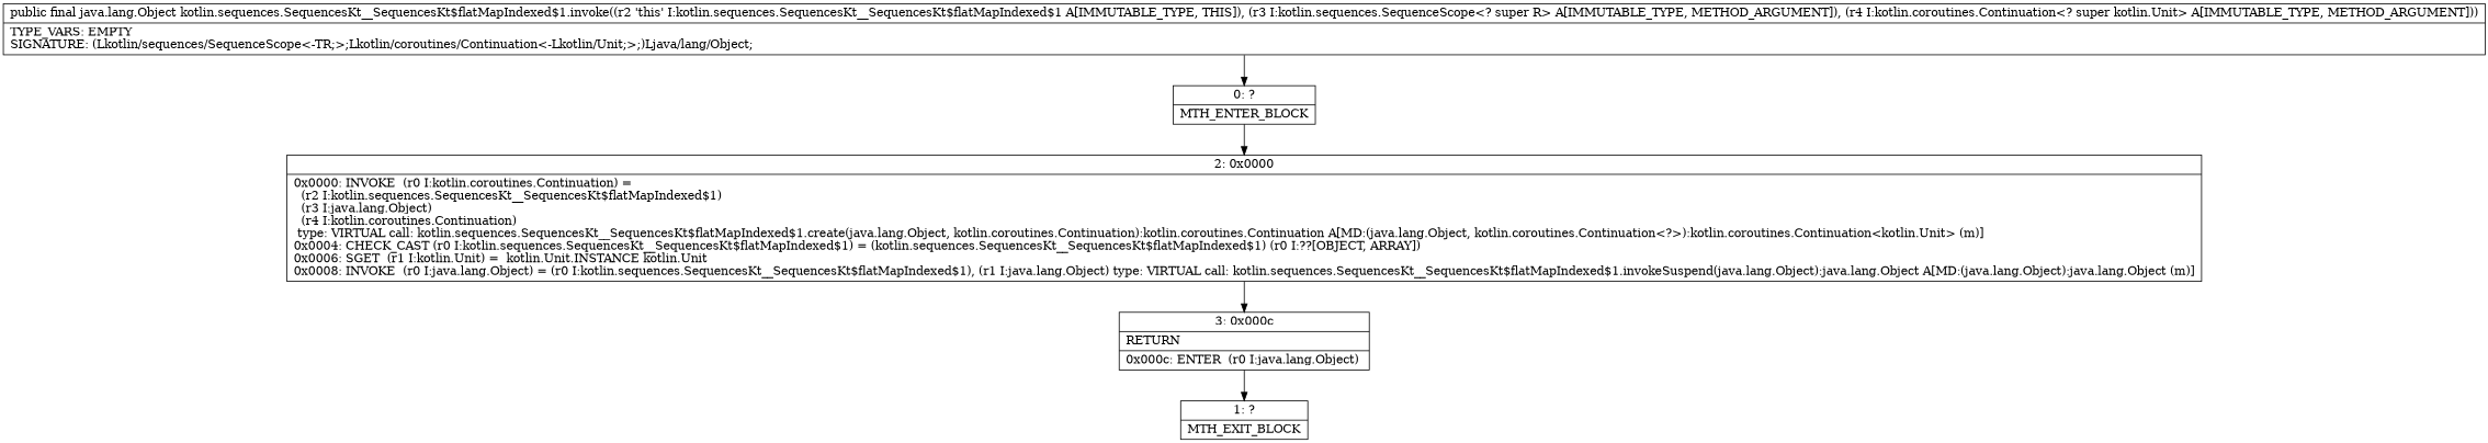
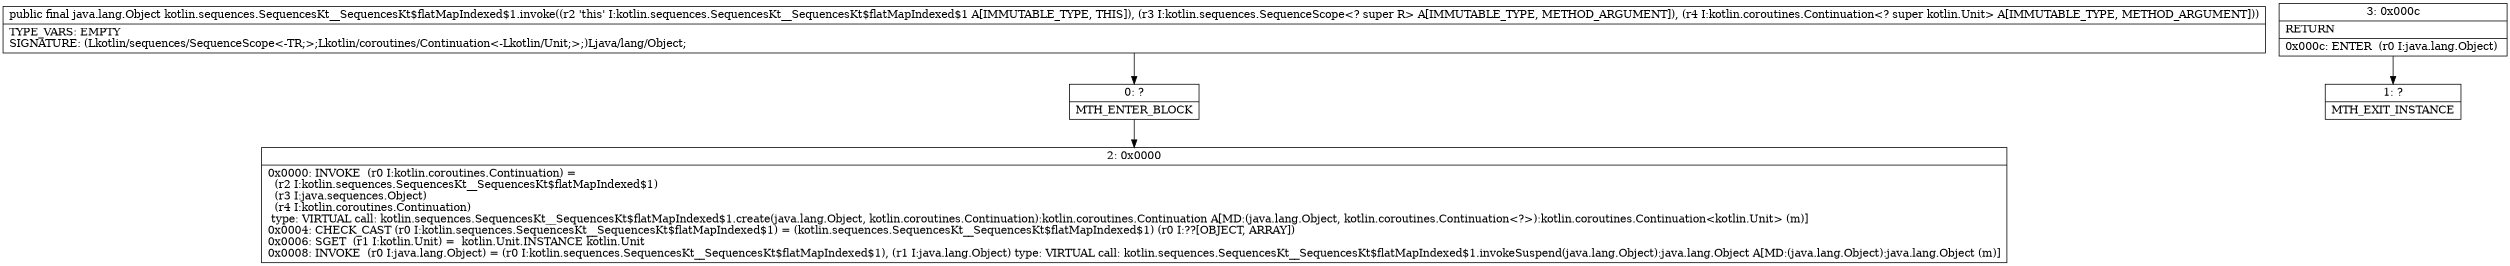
  digraph {
    node [shape=record]
    n1 [label="{0\:\ ?|MTH_ENTER_BLOCK\l}"]
-   n2 [label="{2\:\ 0x0000|0x0000: INVOKE  (r0 I:kotlin.coroutines.Continuation) = \l  (r2 I:kotlin.sequences.SequencesKt__SequencesKt$flatMapIndexed$1)\l  (r3 I:java.lang.Object)\l  (r4 I:kotlin.coroutines.Continuation)\l type: VIRTUAL call: kotlin.sequences.SequencesKt__SequencesKt$flatMapIndexed$1.create(java.lang.Object, kotlin.coroutines.Continuation):kotlin.coroutines.Continuation A[MD:(java.lang.Object, kotlin.coroutines.Continuation\<?\>):kotlin.coroutines.Continuation\<kotlin.Unit\> (m)]\l0x0004: CHECK_CAST (r0 I:kotlin.sequences.SequencesKt__SequencesKt$flatMapIndexed$1) = (kotlin.sequences.SequencesKt__SequencesKt$flatMapIndexed$1) (r0 I:??[OBJECT, ARRAY]) \l0x0006: SGET  (r1 I:kotlin.Unit) =  kotlin.Unit.INSTANCE kotlin.Unit \l0x0008: INVOKE  (r0 I:java.lang.Object) = (r0 I:kotlin.sequences.SequencesKt__SequencesKt$flatMapIndexed$1), (r1 I:java.lang.Object) type: VIRTUAL call: kotlin.sequences.SequencesKt__SequencesKt$flatMapIndexed$1.invokeSuspend(java.lang.Object):java.lang.Object A[MD:(java.lang.Object):java.lang.Object (m)]\l}"]
+   n2 [label="{2\:\ 0x0000|0x0000: INVOKE  (r0 I:kotlin.coroutines.Continuation) = \l  (r2 I:kotlin.sequences.SequencesKt__SequencesKt$flatMapIndexed$1)\l  (r3 I:java.sequences.Object)\l  (r4 I:kotlin.coroutines.Continuation)\l type: VIRTUAL call: kotlin.sequences.SequencesKt__SequencesKt$flatMapIndexed$1.create(java.lang.Object, kotlin.coroutines.Continuation):kotlin.coroutines.Continuation A[MD:(java.lang.Object, kotlin.coroutines.Continuation\<?\>):kotlin.coroutines.Continuation\<kotlin.Unit\> (m)]\l0x0004: CHECK_CAST (r0 I:kotlin.sequences.SequencesKt__SequencesKt$flatMapIndexed$1) = (kotlin.sequences.SequencesKt__SequencesKt$flatMapIndexed$1) (r0 I:??[OBJECT, ARRAY]) \l0x0006: SGET  (r1 I:kotlin.Unit) =  kotlin.Unit.INSTANCE kotlin.Unit \l0x0008: INVOKE  (r0 I:java.lang.Object) = (r0 I:kotlin.sequences.SequencesKt__SequencesKt$flatMapIndexed$1), (r1 I:java.lang.Object) type: VIRTUAL call: kotlin.sequences.SequencesKt__SequencesKt$flatMapIndexed$1.invokeSuspend(java.lang.Object):java.lang.Object A[MD:(java.lang.Object):java.lang.Object (m)]\l}"]
    n3 [label="{3\:\ 0x000c|RETURN\l|0x000c: ENTER  (r0 I:java.lang.Object) \l}"]
-   n4 [label="{1\:\ ?|MTH_EXIT_BLOCK\l}"]
+   n4 [label="{1\:\ ?|MTH_EXIT_INSTANCE\l}"]
    n5 [label="{public final java.lang.Object kotlin.sequences.SequencesKt__SequencesKt$flatMapIndexed$1.invoke((r2 'this' I:kotlin.sequences.SequencesKt__SequencesKt$flatMapIndexed$1 A[IMMUTABLE_TYPE, THIS]), (r3 I:kotlin.sequences.SequenceScope\<? super R\> A[IMMUTABLE_TYPE, METHOD_ARGUMENT]), (r4 I:kotlin.coroutines.Continuation\<? super kotlin.Unit\> A[IMMUTABLE_TYPE, METHOD_ARGUMENT]))  | TYPE_VARS: EMPTY\lSIGNATURE: (Lkotlin\/sequences\/SequenceScope\<\-TR;\>;Lkotlin\/coroutines\/Continuation\<\-Lkotlin\/Unit;\>;)Ljava\/lang\/Object;\l}"]
    n1 -> n2
-   n2 -> n3
    n3 -> n4
    n5 -> n1
  }
